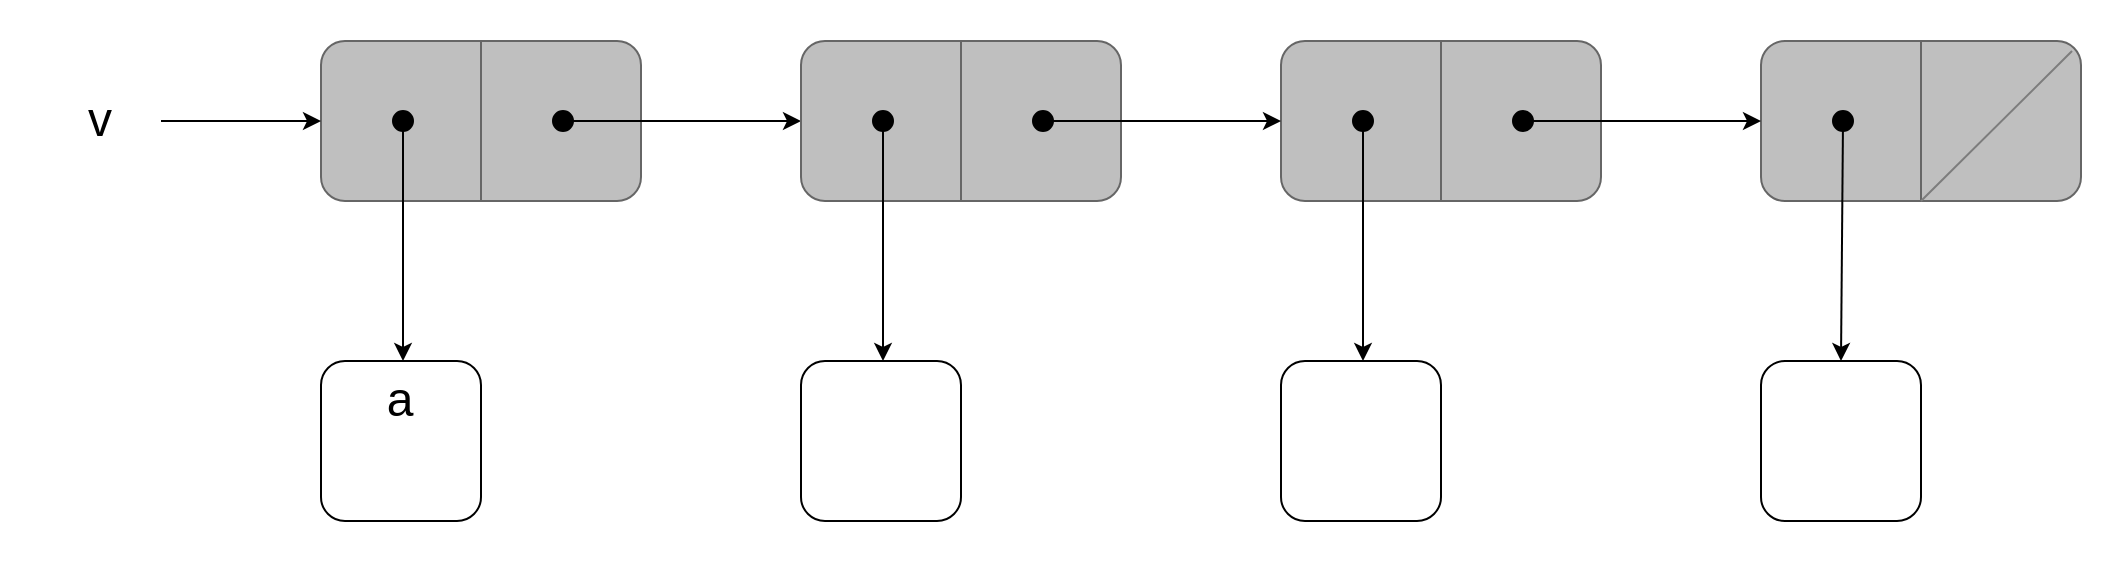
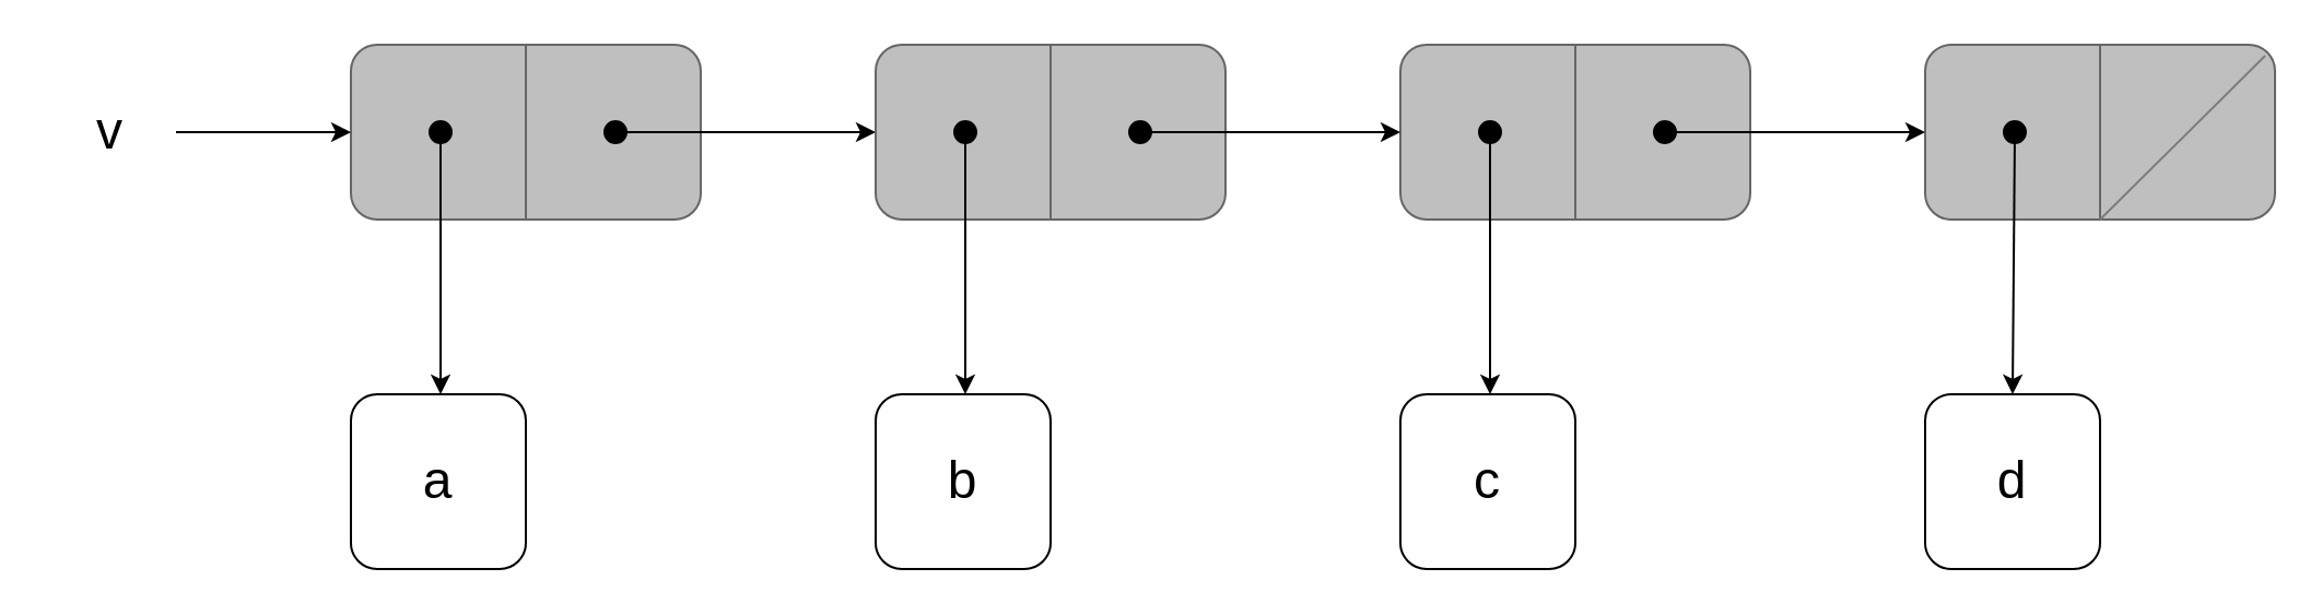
  <mxCell id="0" />
  <mxCell id="1" parent="0" />
  <mxCell id="2" value="" style="group" parent="1" vertex="1" connectable="0"><mxGeometry x="160" y="20" width="160" height="80" as="geometry" /></mxCell>
  <mxCell id="3" value="" style="rounded=1;whiteSpace=wrap;html=1;fillColor=#BFBFBF;fontColor=#333333;strokeColor=#666666;container=0;" parent="2" vertex="1"><mxGeometry width="160" height="80" as="geometry" /></mxCell>
  <mxCell id="4" value="" style="endArrow=none;html=1;rounded=0;entryX=0.5;entryY=0;entryDx=0;entryDy=0;exitX=0.5;exitY=1;exitDx=0;exitDy=0;fillColor=#f5f5f5;strokeColor=#666666;" parent="2" source="3" target="3" edge="1"><mxGeometry width="50" height="50" relative="1" as="geometry"><mxPoint x="10" y="440" as="sourcePoint" /><mxPoint x="60" y="390" as="targetPoint" /></mxGeometry></mxCell>
  <mxCell id="5" style="edgeStyle=orthogonalEdgeStyle;rounded=0;orthogonalLoop=1;jettySize=auto;html=1;" parent="2" source="6" edge="1"><mxGeometry relative="1" as="geometry"><mxPoint x="41" y="160" as="targetPoint" /></mxGeometry></mxCell>
  <mxCell id="6" value="" style="ellipse;whiteSpace=wrap;html=1;aspect=fixed;fillColor=#000000;container=0;" parent="2" vertex="1"><mxGeometry x="36" y="35" width="10" height="10" as="geometry" /></mxCell>
  <mxCell id="7" value="" style="ellipse;whiteSpace=wrap;html=1;aspect=fixed;fillColor=#000000;" parent="2" vertex="1"><mxGeometry x="116" y="35" width="10" height="10" as="geometry" /></mxCell>
  <mxCell id="8" value="" style="group" parent="1" vertex="1" connectable="0"><mxGeometry x="160" y="180" width="80" height="80" as="geometry" /></mxCell>
  <mxCell id="9" value="" style="rounded=1;whiteSpace=wrap;html=1;" parent="8" vertex="1"><mxGeometry width="80" height="80" as="geometry" /></mxCell>
- <mxCell id="10" value="&lt;font style=&quot;font-size: 24px;&quot;&gt;a&lt;/font&gt;" style="text;html=1;strokeColor=none;fillColor=none;align=center;verticalAlign=middle;whiteSpace=wrap;rounded=0;" parent="8" vertex="1"><mxGeometry x="10" y="5" width="60" height="30" as="geometry" /></mxCell>
+ <mxCell id="10" value="&lt;font style=&quot;font-size: 24px;&quot;&gt;a&lt;/font&gt;" style="text;html=1;strokeColor=none;fillColor=none;align=center;verticalAlign=middle;whiteSpace=wrap;rounded=0;" parent="8" vertex="1"><mxGeometry x="10" y="25" width="60" height="30" as="geometry" /></mxCell>
  <mxCell id="11" style="edgeStyle=orthogonalEdgeStyle;rounded=0;orthogonalLoop=1;jettySize=auto;html=1;entryX=0;entryY=0.5;entryDx=0;entryDy=0;" parent="1" source="12" target="3" edge="1"><mxGeometry relative="1" as="geometry" /></mxCell>
  <mxCell id="12" value="v" style="text;html=1;strokeColor=none;fillColor=none;align=center;verticalAlign=middle;whiteSpace=wrap;rounded=0;fontSize=24;" parent="1" vertex="1"><mxGeometry x="20" y="45" width="60" height="30" as="geometry" /></mxCell>
  <mxCell id="13" style="edgeStyle=orthogonalEdgeStyle;rounded=0;orthogonalLoop=1;jettySize=auto;html=1;exitX=0.5;exitY=0;exitDx=0;exitDy=0;entryX=0;entryY=0.5;entryDx=0;entryDy=0;" parent="1" source="7" edge="1"><mxGeometry relative="1" as="geometry"><Array as="points"><mxPoint x="281" y="60" /></Array><mxPoint x="400" y="60" as="targetPoint" /></mxGeometry></mxCell>
  <mxCell id="14" value="" style="group" parent="1" vertex="1" connectable="0"><mxGeometry x="400" y="180" width="80" height="80" as="geometry" /></mxCell>
  <mxCell id="15" value="" style="rounded=1;whiteSpace=wrap;html=1;" parent="14" vertex="1"><mxGeometry width="80" height="80" as="geometry" /></mxCell>
+ <mxCell id="16" value="&lt;font style=&quot;font-size: 24px;&quot;&gt;b&lt;/font&gt;" style="text;html=1;strokeColor=none;fillColor=none;align=center;verticalAlign=middle;whiteSpace=wrap;rounded=0;" parent="14" vertex="1"><mxGeometry x="10" y="25" width="60" height="30" as="geometry" /></mxCell>
  <mxCell id="17" value="" style="group" parent="1" vertex="1" connectable="0"><mxGeometry x="640" y="20" width="160" height="80" as="geometry" /></mxCell>
  <mxCell id="18" value="" style="rounded=1;whiteSpace=wrap;html=1;fillColor=#BFBFBF;fontColor=#333333;strokeColor=#666666;container=0;" parent="17" vertex="1"><mxGeometry width="160" height="80" as="geometry" /></mxCell>
  <mxCell id="19" value="" style="endArrow=none;html=1;rounded=0;entryX=0.5;entryY=0;entryDx=0;entryDy=0;exitX=0.5;exitY=1;exitDx=0;exitDy=0;fillColor=#f5f5f5;strokeColor=#666666;" parent="17" source="18" target="18" edge="1"><mxGeometry width="50" height="50" relative="1" as="geometry"><mxPoint x="10" y="440" as="sourcePoint" /><mxPoint x="60" y="390" as="targetPoint" /></mxGeometry></mxCell>
  <mxCell id="20" style="edgeStyle=orthogonalEdgeStyle;rounded=0;orthogonalLoop=1;jettySize=auto;html=1;" parent="17" source="21" edge="1"><mxGeometry relative="1" as="geometry"><mxPoint x="41" y="160" as="targetPoint" /></mxGeometry></mxCell>
  <mxCell id="21" value="" style="ellipse;whiteSpace=wrap;html=1;aspect=fixed;fillColor=#000000;container=0;" parent="17" vertex="1"><mxGeometry x="36" y="35" width="10" height="10" as="geometry" /></mxCell>
  <mxCell id="22" value="" style="ellipse;whiteSpace=wrap;html=1;aspect=fixed;fillColor=#000000;" parent="17" vertex="1"><mxGeometry x="116" y="35" width="10" height="10" as="geometry" /></mxCell>
  <mxCell id="23" value="" style="group" parent="1" vertex="1" connectable="0"><mxGeometry x="880" y="20" width="160" height="80" as="geometry" /></mxCell>
  <mxCell id="24" value="" style="rounded=1;whiteSpace=wrap;html=1;fillColor=#BFBFBF;fontColor=#333333;strokeColor=#666666;container=0;" parent="23" vertex="1"><mxGeometry width="160" height="80" as="geometry" /></mxCell>
  <mxCell id="25" value="" style="endArrow=none;html=1;rounded=0;entryX=0.5;entryY=0;entryDx=0;entryDy=0;exitX=0.5;exitY=1;exitDx=0;exitDy=0;fillColor=#f5f5f5;strokeColor=#666666;" parent="23" source="24" target="24" edge="1"><mxGeometry width="50" height="50" relative="1" as="geometry"><mxPoint x="10" y="440" as="sourcePoint" /><mxPoint x="60" y="390" as="targetPoint" /></mxGeometry></mxCell>
  <mxCell id="26" value="" style="ellipse;whiteSpace=wrap;html=1;aspect=fixed;fillColor=#000000;container=0;" parent="23" vertex="1"><mxGeometry x="36" y="35" width="10" height="10" as="geometry" /></mxCell>
  <mxCell id="27" value="" style="endArrow=none;html=1;rounded=0;exitX=0.5;exitY=1;exitDx=0;exitDy=0;entryX=0.972;entryY=0.063;entryDx=0;entryDy=0;entryPerimeter=0;strokeWidth=1;strokeColor=#7D7D7D;" parent="23" source="24" target="24" edge="1"><mxGeometry width="50" height="50" relative="1" as="geometry"><mxPoint x="240" y="90" as="sourcePoint" /><mxPoint x="290" y="40" as="targetPoint" /></mxGeometry></mxCell>
  <mxCell id="28" value="" style="group" parent="1" vertex="1" connectable="0"><mxGeometry x="640" y="180" width="80" height="80" as="geometry" /></mxCell>
  <mxCell id="29" value="" style="rounded=1;whiteSpace=wrap;html=1;" parent="28" vertex="1"><mxGeometry width="80" height="80" as="geometry" /></mxCell>
+ <mxCell id="30" value="&lt;font style=&quot;font-size: 24px;&quot;&gt;c&lt;/font&gt;" style="text;html=1;strokeColor=none;fillColor=none;align=center;verticalAlign=middle;whiteSpace=wrap;rounded=0;" parent="28" vertex="1"><mxGeometry x="10" y="25" width="60" height="30" as="geometry" /></mxCell>
  <mxCell id="31" style="rounded=0;orthogonalLoop=1;jettySize=auto;html=1;entryX=0.25;entryY=0;entryDx=0;entryDy=0;" parent="1" source="26" edge="1"><mxGeometry relative="1" as="geometry"><mxPoint x="920" y="180" as="targetPoint" /></mxGeometry></mxCell>
  <mxCell id="32" style="edgeStyle=orthogonalEdgeStyle;rounded=0;orthogonalLoop=1;jettySize=auto;html=1;exitX=0.5;exitY=0;exitDx=0;exitDy=0;entryX=0;entryY=0.5;entryDx=0;entryDy=0;" parent="1" source="22" target="24" edge="1"><mxGeometry relative="1" as="geometry"><Array as="points"><mxPoint x="761" y="60" /></Array></mxGeometry></mxCell>
  <mxCell id="33" value="" style="group" parent="1" vertex="1" connectable="0"><mxGeometry x="880" y="180" width="80" height="80" as="geometry" /></mxCell>
  <mxCell id="34" value="" style="rounded=1;whiteSpace=wrap;html=1;" parent="33" vertex="1"><mxGeometry width="80" height="80" as="geometry" /></mxCell>
+ <mxCell id="35" value="&lt;font style=&quot;font-size: 24px;&quot;&gt;d&lt;/font&gt;" style="text;html=1;strokeColor=none;fillColor=none;align=center;verticalAlign=middle;whiteSpace=wrap;rounded=0;" parent="33" vertex="1"><mxGeometry x="10" y="25" width="60" height="30" as="geometry" /></mxCell>
  <mxCell id="36" value="" style="group" vertex="1" connectable="0" parent="1"><mxGeometry x="400" y="20" width="160" height="80" as="geometry" /></mxCell>
  <mxCell id="37" value="" style="rounded=1;whiteSpace=wrap;html=1;fillColor=#BFBFBF;fontColor=#333333;strokeColor=#666666;container=0;" vertex="1" parent="36"><mxGeometry width="160" height="80" as="geometry" /></mxCell>
  <mxCell id="38" value="" style="endArrow=none;html=1;rounded=0;entryX=0.5;entryY=0;entryDx=0;entryDy=0;exitX=0.5;exitY=1;exitDx=0;exitDy=0;fillColor=#f5f5f5;strokeColor=#666666;" edge="1" parent="36" source="37" target="37"><mxGeometry width="50" height="50" relative="1" as="geometry"><mxPoint x="10" y="440" as="sourcePoint" /><mxPoint x="60" y="390" as="targetPoint" /></mxGeometry></mxCell>
  <mxCell id="39" style="edgeStyle=orthogonalEdgeStyle;rounded=0;orthogonalLoop=1;jettySize=auto;html=1;" edge="1" parent="36" source="40"><mxGeometry relative="1" as="geometry"><mxPoint x="41" y="160" as="targetPoint" /></mxGeometry></mxCell>
  <mxCell id="40" value="" style="ellipse;whiteSpace=wrap;html=1;aspect=fixed;fillColor=#000000;container=0;" vertex="1" parent="36"><mxGeometry x="36" y="35" width="10" height="10" as="geometry" /></mxCell>
  <mxCell id="41" value="" style="ellipse;whiteSpace=wrap;html=1;aspect=fixed;fillColor=#000000;" vertex="1" parent="36"><mxGeometry x="116" y="35" width="10" height="10" as="geometry" /></mxCell>
  <mxCell id="42" style="edgeStyle=orthogonalEdgeStyle;rounded=0;orthogonalLoop=1;jettySize=auto;html=1;entryX=0;entryY=0.5;entryDx=0;entryDy=0;" edge="1" parent="1" source="41" target="18"><mxGeometry relative="1" as="geometry" /></mxCell>
